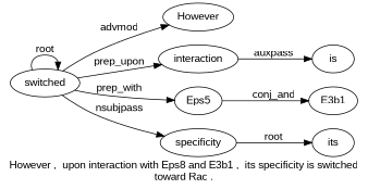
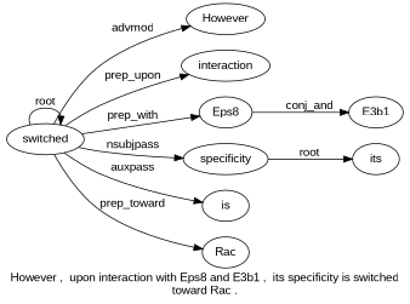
  digraph {
    fontname="Liberation Sans"
    label="However ,  upon interaction with Eps8 and E3b1 ,  its specificity is switched\ntoward Rac ."
    rankdir=LR
    node [fillcolor=white fontname="Liberation Sans" style=filled]
    edge [fontname="Liberation Sans"]
    n1 [label=switched]
    n2 [label=However]
    n3 [label=interaction]
-   n4 [label=Eps5]
+   n4 [label=Eps8]
    n5 [label=specificity]
    n6 [label=is]
+   n7 [label=Rac]
    n8 [label=E3b1]
    n9 [label=its]
    n1 -> n1 [label=root]
    n1 -> n2 [label=advmod]
    n1 -> n3 [label=prep_upon]
    n1 -> n4 [label=prep_with]
    n1 -> n5 [label=nsubjpass]
-   n3 -> n6 [label=auxpass]
+   n1 -> n6 [label=auxpass]
+   n1 -> n7 [label=prep_toward]
    n4 -> n8 [label=conj_and]
    n5 -> n9 [label=root]
  }
